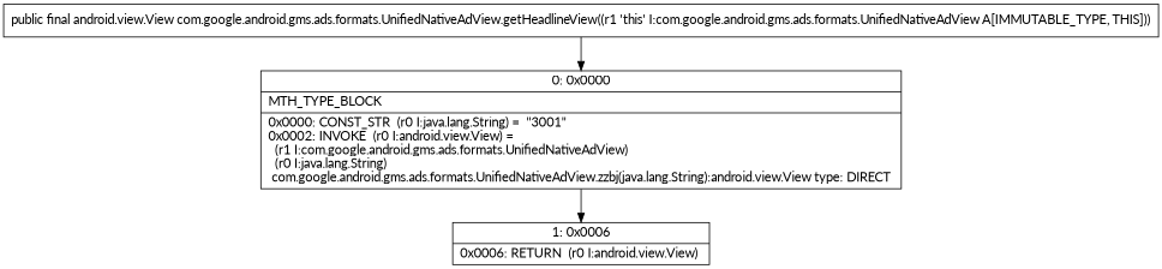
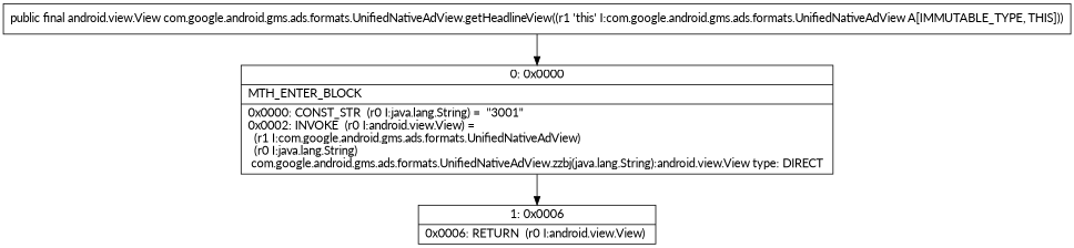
  digraph {
    fontname=Lato
    node [shape=record fontname=Lato]
    edge [fontname=Lato]
-   n1 [label="{0\:\ 0x0000|MTH_TYPE_BLOCK\l|0x0000: CONST_STR  (r0 I:java.lang.String) =  \"3001\" \l0x0002: INVOKE  (r0 I:android.view.View) = \l  (r1 I:com.google.android.gms.ads.formats.UnifiedNativeAdView)\l  (r0 I:java.lang.String)\l com.google.android.gms.ads.formats.UnifiedNativeAdView.zzbj(java.lang.String):android.view.View type: DIRECT \l}"]
+   n1 [label="{0\:\ 0x0000|MTH_ENTER_BLOCK\l|0x0000: CONST_STR  (r0 I:java.lang.String) =  \"3001\" \l0x0002: INVOKE  (r0 I:android.view.View) = \l  (r1 I:com.google.android.gms.ads.formats.UnifiedNativeAdView)\l  (r0 I:java.lang.String)\l com.google.android.gms.ads.formats.UnifiedNativeAdView.zzbj(java.lang.String):android.view.View type: DIRECT \l}"]
    n2 [label="{1\:\ 0x0006|0x0006: RETURN  (r0 I:android.view.View) \l}"]
    n3 [label="{public final android.view.View com.google.android.gms.ads.formats.UnifiedNativeAdView.getHeadlineView((r1 'this' I:com.google.android.gms.ads.formats.UnifiedNativeAdView A[IMMUTABLE_TYPE, THIS])) }"]
    n1 -> n2
    n3 -> n1
  }
